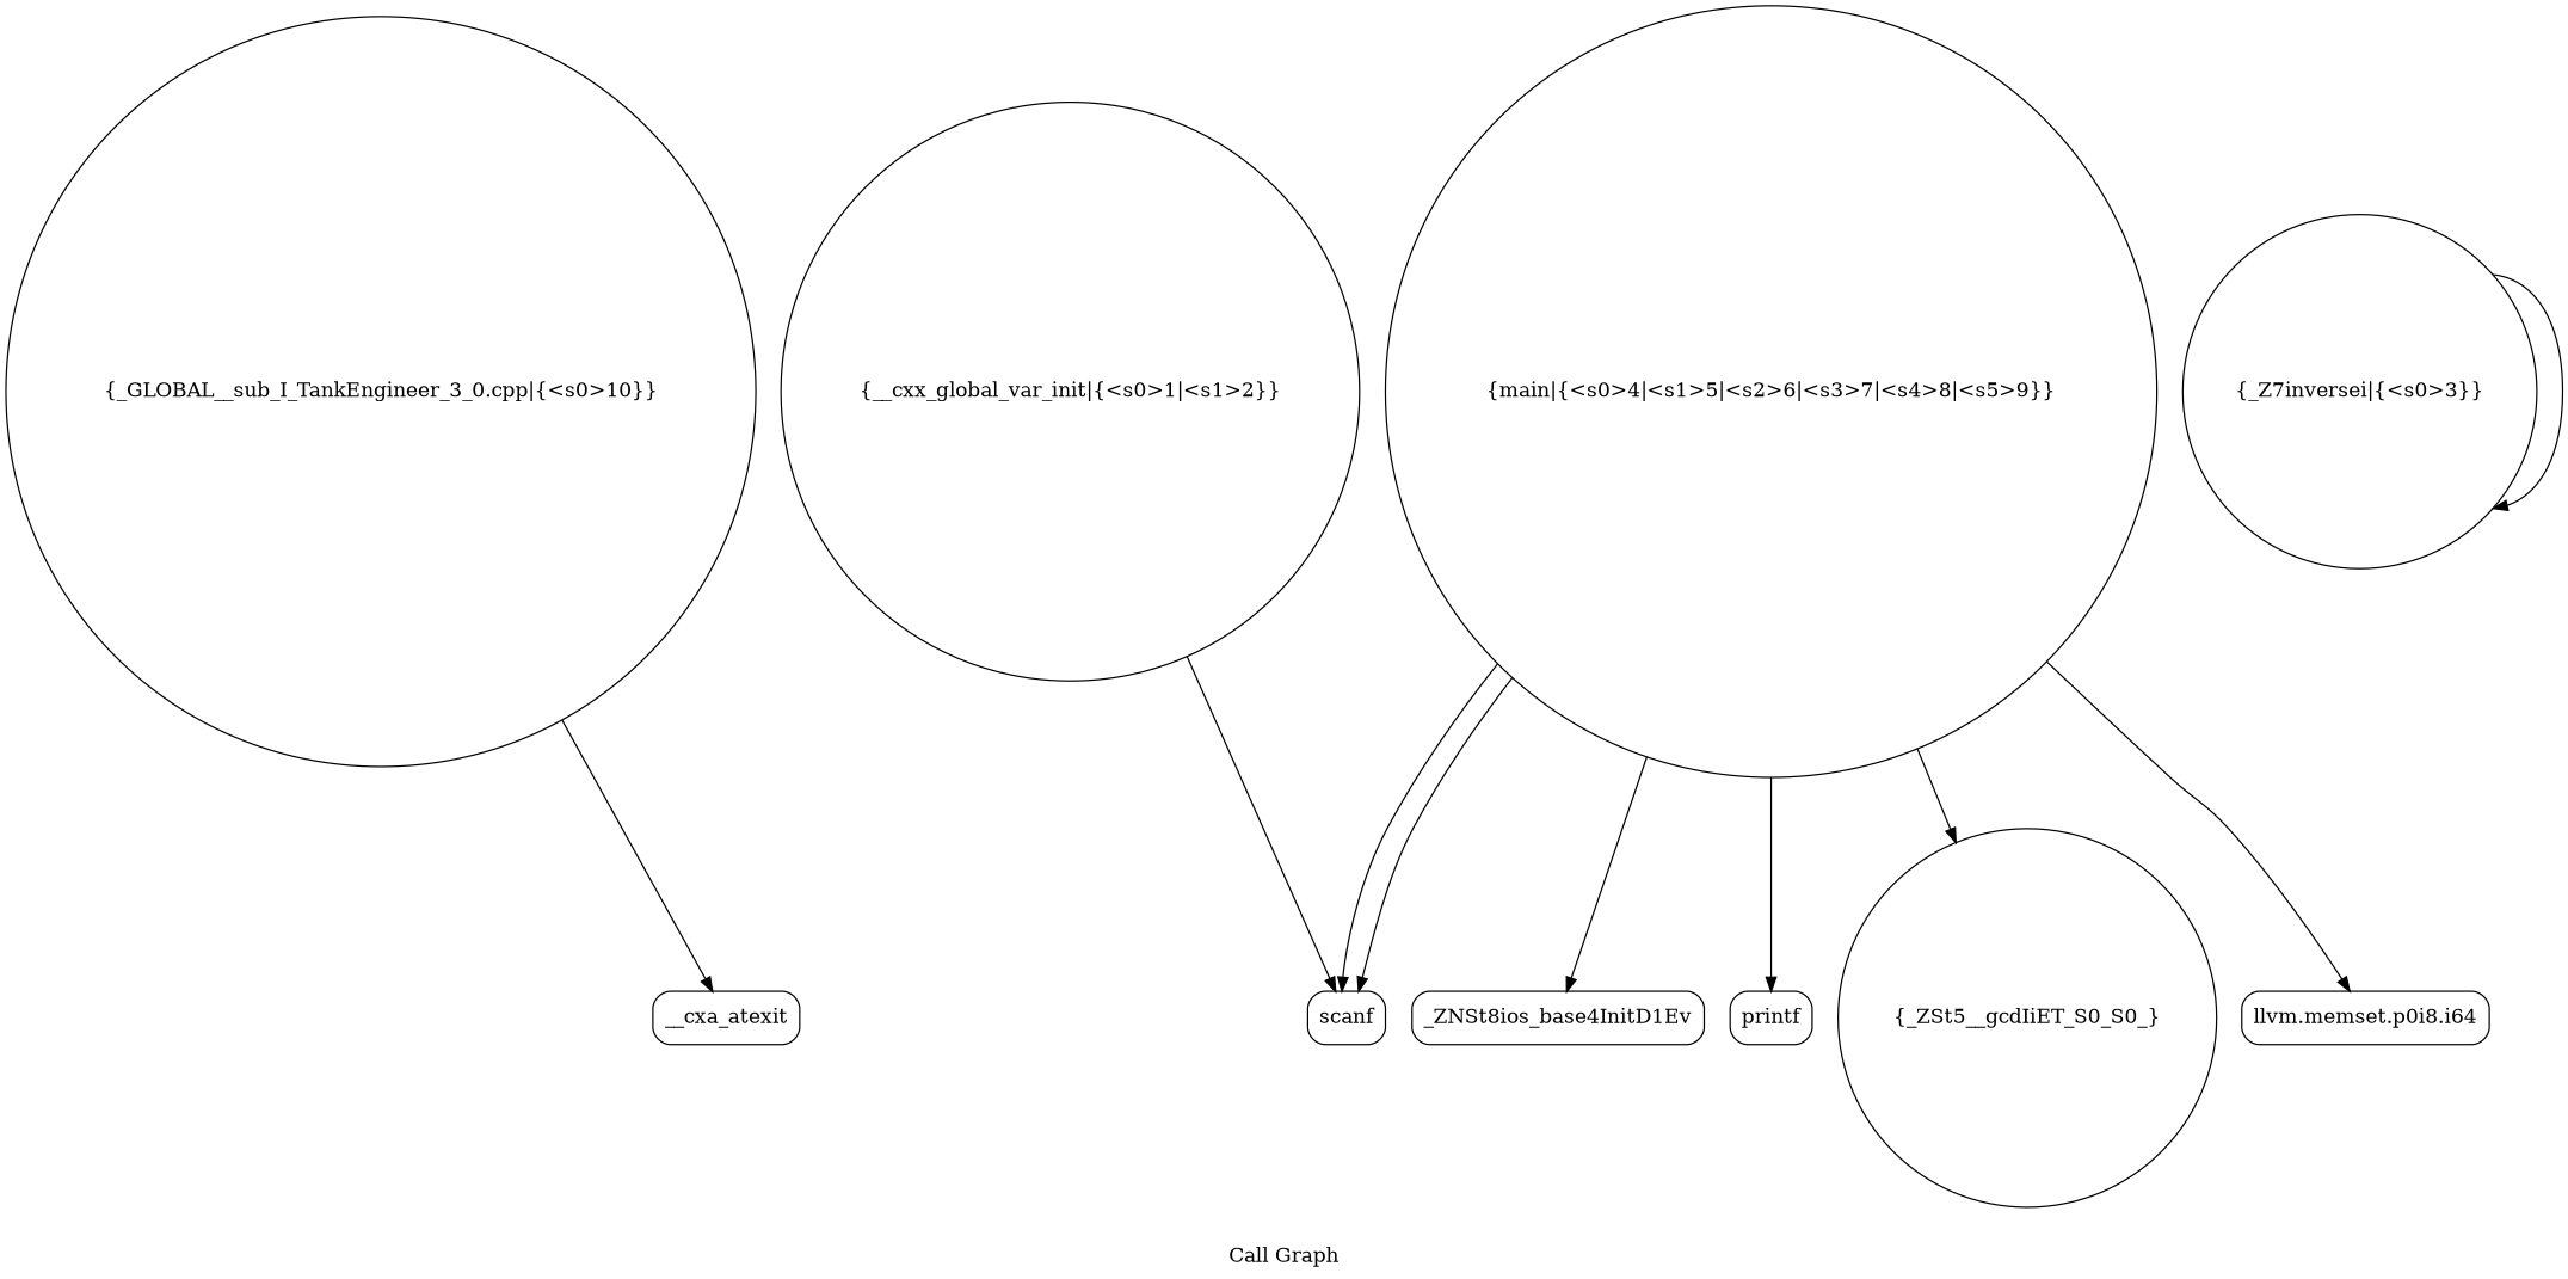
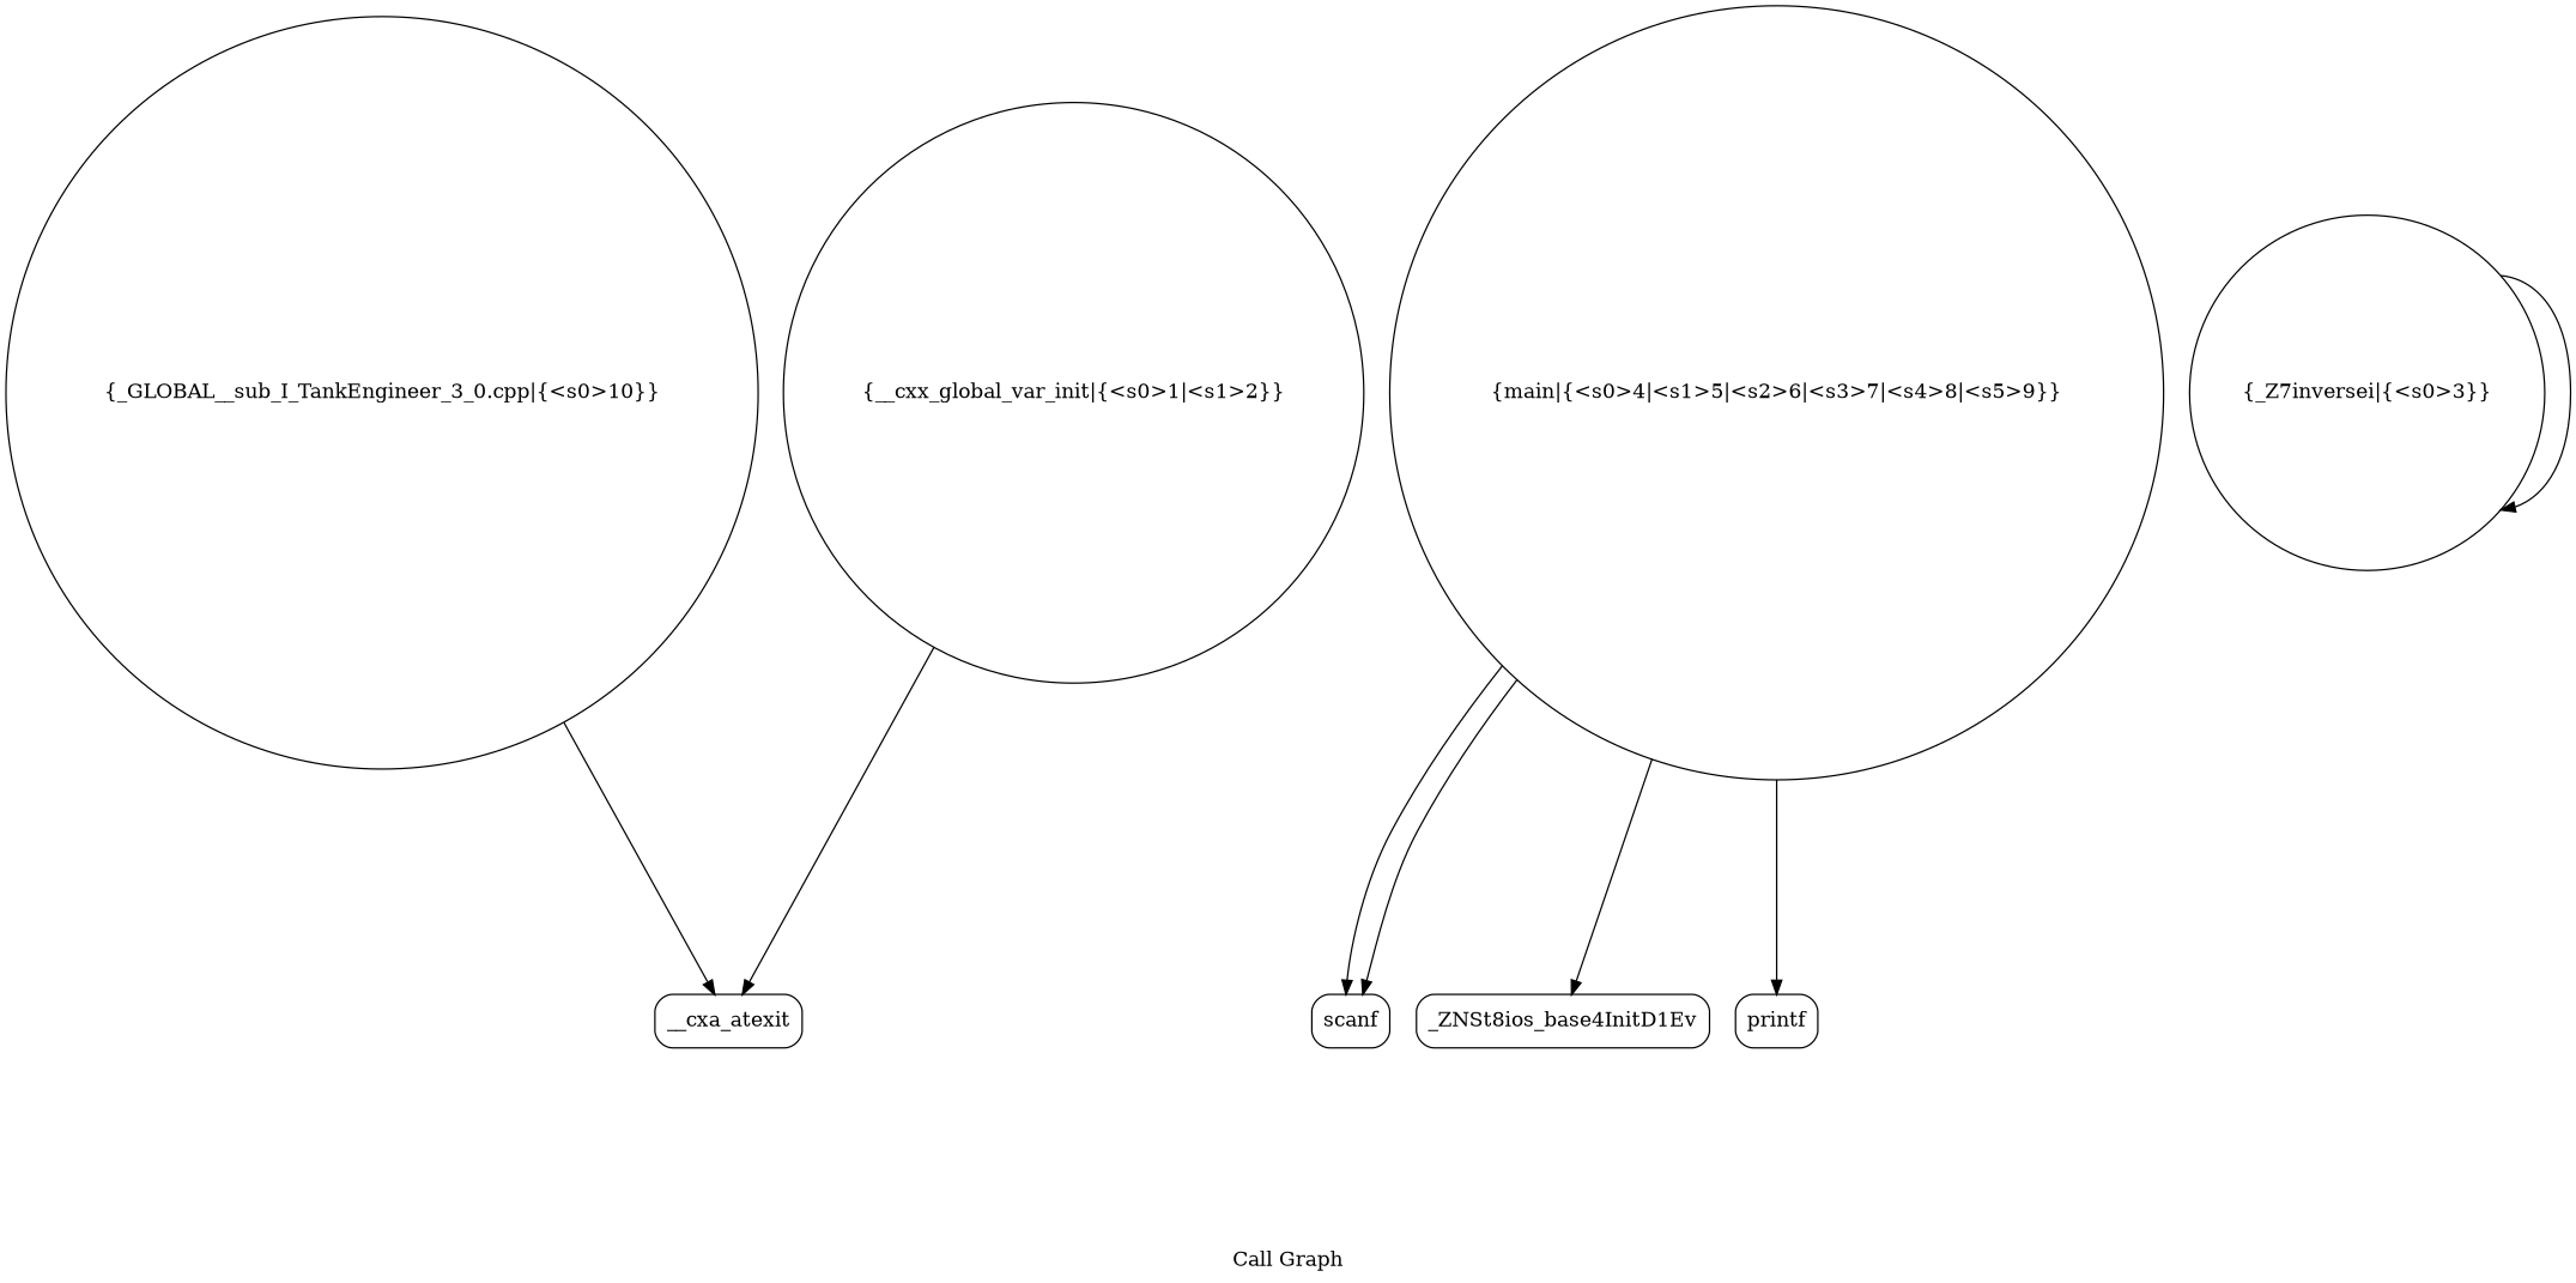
  digraph {
    fontname="DejaVu Serif"
    label="Call Graph"
    node [fontname="DejaVu Serif" shape=circle]
    edge [color=black fontname="DejaVu Serif" tailport=s0]
    n1 [label="{__cxx_global_var_init|{<s0>1|<s1>2}}"]
    n2 [label="{__cxa_atexit}" shape=Mrecord]
    n3 [label="{scanf}" shape=Mrecord]
    n4 [label="{_ZNSt8ios_base4InitD1Ev}" shape=Mrecord]
    n5 [label="{printf}" shape=Mrecord]
    n6 [label="{_Z7inversei|{<s0>3}}"]
-   n7 [label="{_ZSt5__gcdIiET_S0_S0_}"]
-   n8 [label="{llvm.memset.p0i8.i64}" shape=Mrecord]
    n9 [label="{_GLOBAL__sub_I_TankEngineer_3_0.cpp|{<s0>10}}"]
    n10 [label="{main|{<s0>4|<s1>5|<s2>6|<s3>7|<s4>8|<s5>9}}"]
-   n1 -> n3 [tailport=s1]
+   n1 -> n2 [tailport=s1]
    n6 -> n6
    n9 -> n2
    n10 -> n3 [tailport=s2]
    n10 -> n3 [tailport=s3]
    n10 -> n4 [tailport=s1]
    n10 -> n5 [tailport=s5]
-   n10 -> n7
-   n10 -> n8 [tailport=s4]
  }
